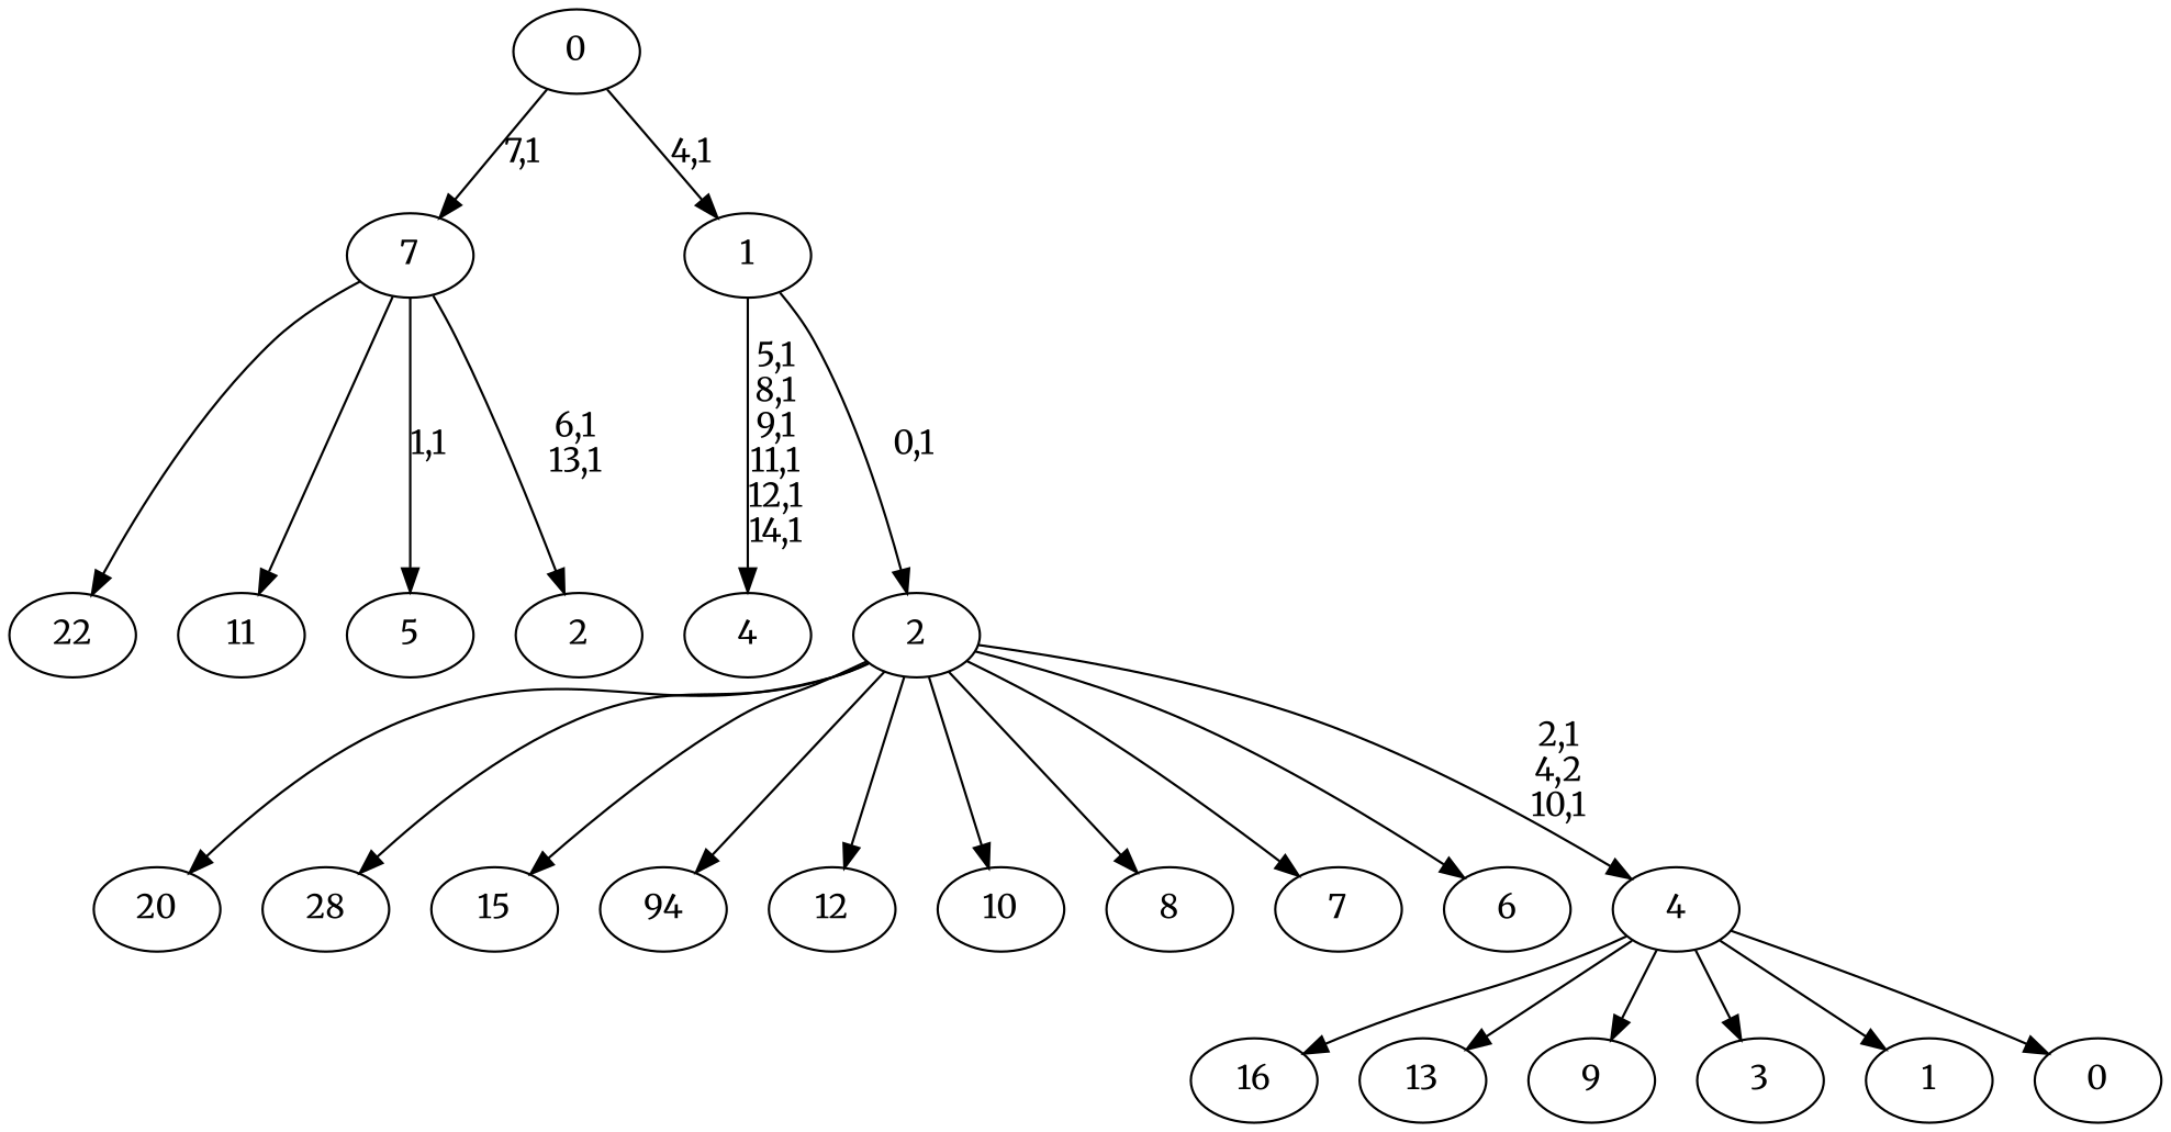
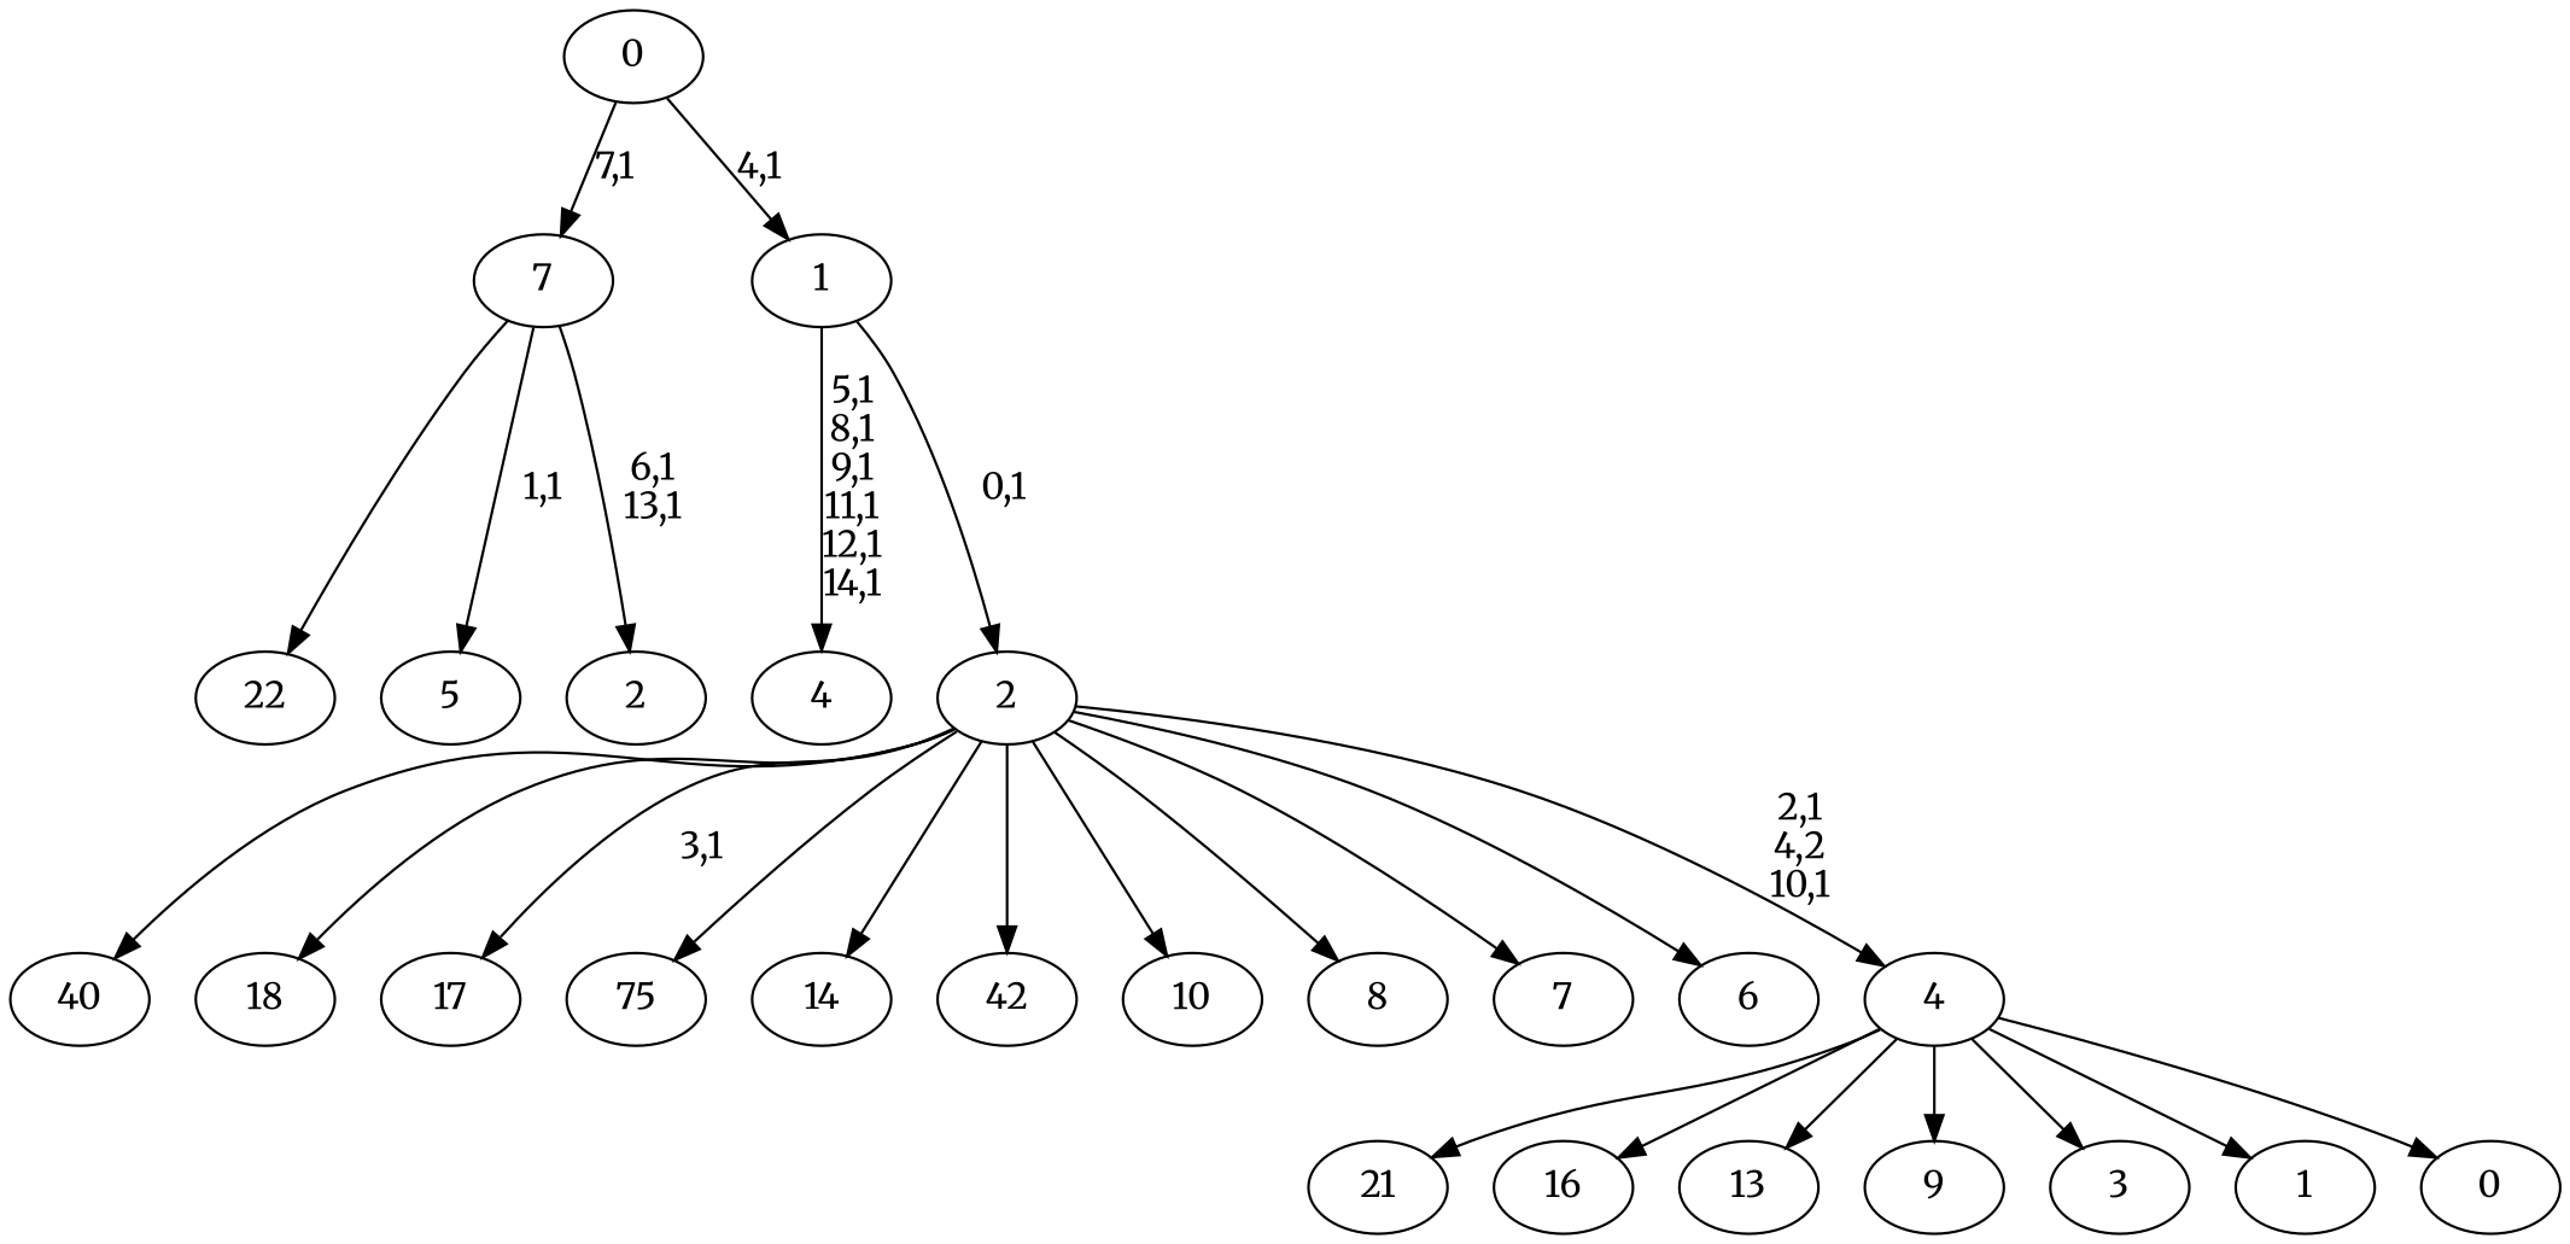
  digraph {
    fontname=Merriweather
    node [fontname=Merriweather]
    edge [fontname=Merriweather]
    n1 [label=22]
-   n3 [label=20]
-   n4 [label=28]
+   n2 [label=21]
+   n3 [label=40]
+   n4 [label=18]
+   n5 [label=17]
    n6 [label=16]
-   n7 [label=15]
-   n8 [label=94]
+   n7 [label=75]
+   n8 [label=14]
    n9 [label=13]
-   n10 [label=12]
-   n11 [label=11]
+   n10 [label=42]
    n12 [label=10]
    n13 [label=9]
    n14 [label=8]
    n15 [label=7]
    n16 [label=6]
    n17 [label=5]
    n18 [label=4]
    n19 [label=3]
    n20 [label=2]
    7
    n22 [label=1]
    n23 [label=0]
    4
    2
    1
    0
    7 -> n1
-   7 -> n11
    7 -> n17 [label="1,1"]
    7 -> n20 [label="6,1\n13,1"]
+   4 -> n2
    4 -> n6
    4 -> n9
    4 -> n13
    4 -> n19
    4 -> n22
    4 -> n23
    2 -> n3
    2 -> n4
+   2 -> n5 [label="3,1"]
    2 -> n7
    2 -> n8
    2 -> n10
    2 -> n12
    2 -> n14
    2 -> n15
    2 -> n16
    2 -> 4 [label="2,1\n4,2\n10,1"]
    1 -> n18 [label="5,1\n8,1\n9,1\n11,1\n12,1\n14,1"]
    1 -> 2 [label="0,1"]
    0 -> 7 [label="7,1"]
    0 -> 1 [label="4,1"]
  }
